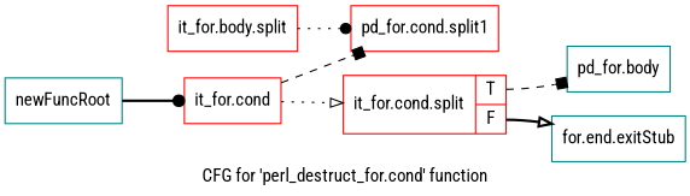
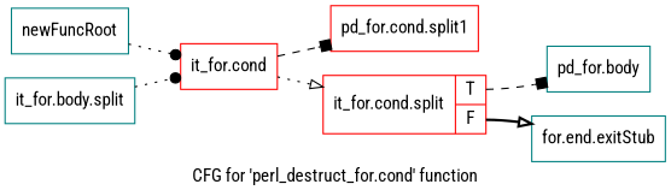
  digraph {
    fontname="Roboto Condensed"
    label="CFG for 'perl_destruct_for.cond' function"
    rankdir=LR
    node [color=red fontname="Roboto Condensed" shape=record]
    edge [arrowhead=dot fontname="Roboto Condensed" style=bold]
    n1 [color=teal label="{newFuncRoot}"]
    n2 [label="{it_for.cond}"]
    n3 [label="{pd_for.cond.split1}"]
    n4 [label="{it_for.cond.split|{<s0>T|<s1>F}}"]
    n5 [color=teal label="{for.end.exitStub}"]
    n6 [color=teal label="{pd_for.body}"]
-   n7 [label="{it_for.body.split}"]
-   n1 -> n2
+   n7 [color=teal label="{it_for.body.split}"]
+   n1 -> n2 [style=dotted]
    n2 -> n3 [arrowhead=box style=dashed]
    n2 -> n4 [arrowhead=onormal style=dotted]
    n4 -> n5 [arrowhead=onormal tailport=s1]
    n4 -> n6 [arrowhead=box style=dashed tailport=s0]
-   n7 -> n3 [style=dotted]
+   n7 -> n2 [style=dotted]
  }
